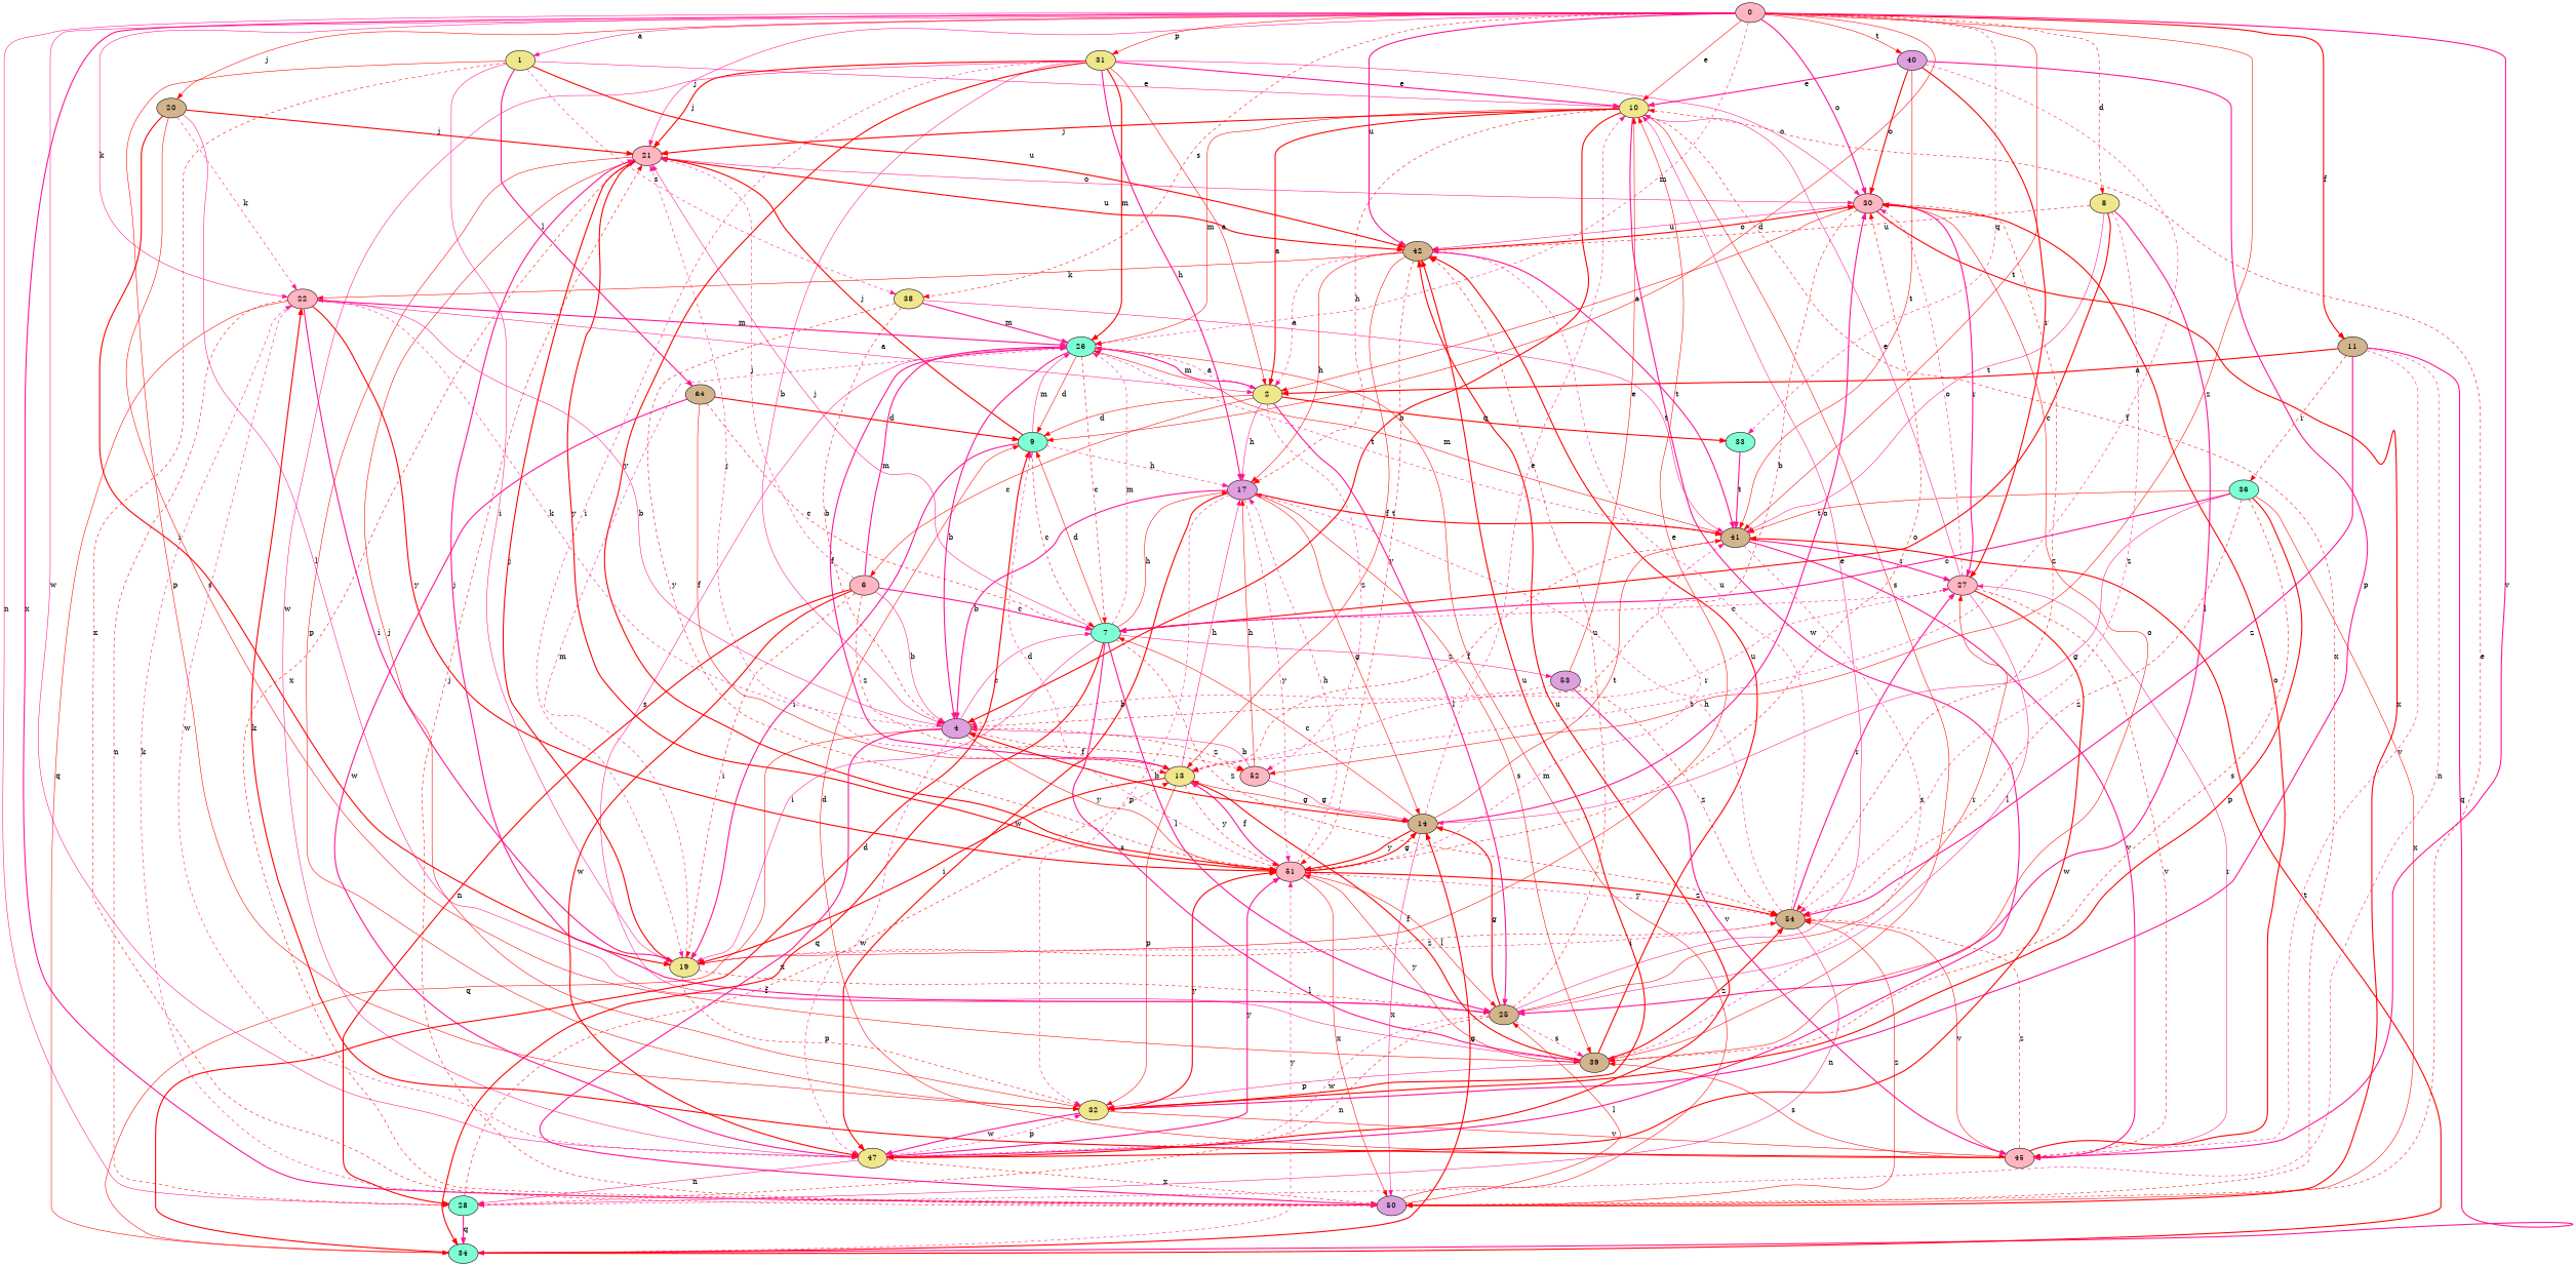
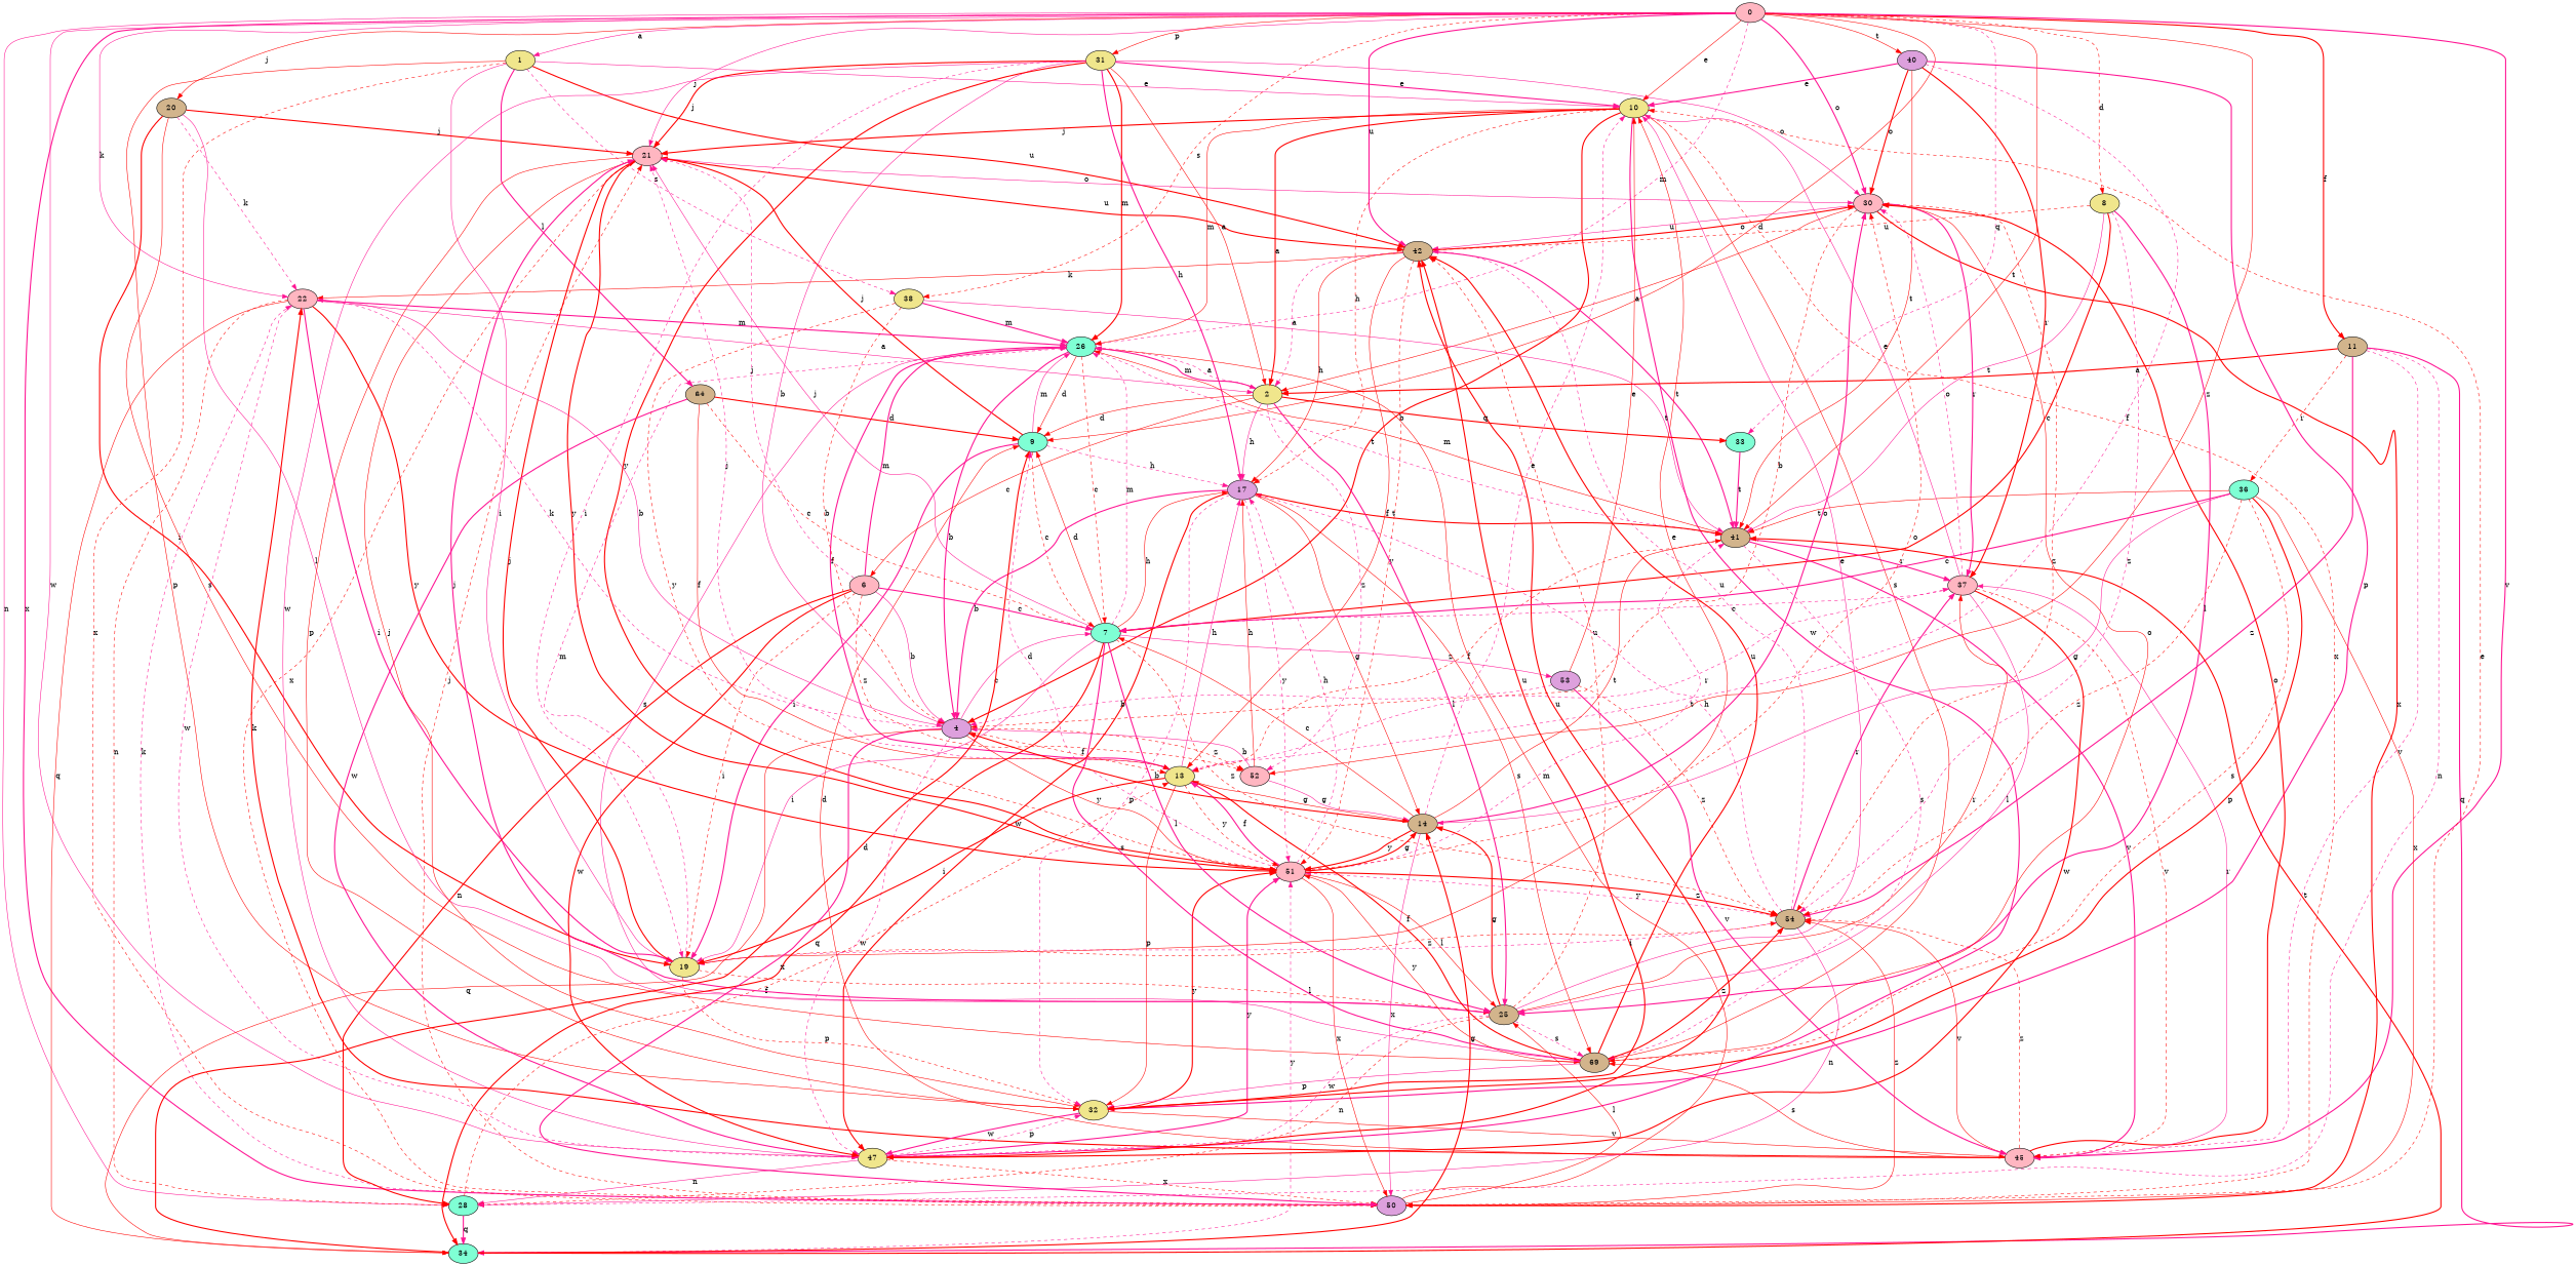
  strict digraph {
    fontname="DejaVu Serif"
    node [fillcolor=khaki fontname="DejaVu Serif" style=filled]
    edge [color=red fontname="DejaVu Serif" style=solid]
    0 [fillcolor=lightpink]
    1
    8
    9 [fillcolor=aquamarine]
    10
    11 [fillcolor=tan]
    20 [fillcolor=tan]
    21 [fillcolor=lightpink]
    22 [fillcolor=lightpink]
    26 [fillcolor=aquamarine]
    28 [fillcolor=aquamarine]
    30 [fillcolor=lightpink]
    31
    33 [fillcolor=aquamarine]
    38
    40 [fillcolor=plum]
    41 [fillcolor=tan]
    42 [fillcolor=tan]
    45 [fillcolor=lightpink]
    47
    50 [fillcolor=plum]
    52 [fillcolor=lightpink]
    19
    n24 [fillcolor=tan label=64]
    32
    25 [fillcolor=tan]
    7 [fillcolor=aquamarine]
    54 [fillcolor=tan]
    17 [fillcolor=plum]
    2
    4 [fillcolor=plum]
-   39 [fillcolor=tan]
+   39 [fillcolor=tan label=69]
    34 [fillcolor=aquamarine]
    36 [fillcolor=aquamarine]
    51 [fillcolor=lightpink]
    13
-   37 [fillcolor=lightpink label=27]
+   37 [fillcolor=lightpink]
    14 [fillcolor=tan]
    6 [fillcolor=lightpink]
    53 [fillcolor=plum]
    0 -> 1 [color=deeppink label=a]
    0 -> 8 [label=d style=dashed]
    0 -> 9 [label=d]
    0 -> 10 [label=e]
    0 -> 11 [label=f style=bold]
    0 -> 20 [label=j]
    0 -> 21 [color=deeppink label=j]
    0 -> 22 [color=deeppink label=k]
    0 -> 26 [color=deeppink label=m style=dashed]
    0 -> 28 [color=deeppink label=n]
    0 -> 30 [color=deeppink label=o style=bold]
    0 -> 31 [label=p]
    0 -> 33 [color=deeppink label=q style=dashed]
    0 -> 38 [label=s style=dashed]
    0 -> 40 [label=t]
    0 -> 41 [label=t]
    0 -> 42 [color=deeppink label=u style=bold]
    0 -> 45 [color=deeppink label=v style=bold]
    0 -> 47 [color=deeppink label=w]
    0 -> 50 [color=deeppink label=x style=bold]
    0 -> 52 [label=z]
    1 -> 10 [color=deeppink label=e]
    1 -> 38 [color=deeppink label=s style=dashed]
    1 -> 42 [label=u style=bold]
    1 -> 50 [label=x style=dashed]
    1 -> 19 [color=deeppink label=i]
    1 -> n24 [color=deeppink label=l style=bold]
    1 -> 32 [label=p]
    8 -> 41 [color=deeppink label=t]
    8 -> 42 [label=u style=dashed]
    8 -> 25 [color=deeppink label=l style=bold]
    8 -> 7 [label=c style=bold]
    8 -> 54 [color=deeppink label=z style=dashed]
    9 -> 21 [label=j style=bold]
    9 -> 26 [color=deeppink label=m]
    9 -> 19 [color=deeppink label=i style=bold]
    9 -> 7 [label=c style=dashed]
    9 -> 17 [color=deeppink label=h style=dashed]
    10 -> 21 [label=j style=bold]
    10 -> 26 [label=m]
    10 -> 47 [color=deeppink label=w style=bold]
    10 -> 50 [label=x style=dashed]
    10 -> 17 [label=h style=dashed]
    10 -> 2 [label=a style=bold]
    10 -> 4 [label=b style=bold]
    10 -> 39 [label=s]
    11 -> 28 [color=deeppink label=n style=dashed]
    11 -> 45 [color=deeppink label=v style=dashed]
    11 -> 54 [color=deeppink label=z style=bold]
    11 -> 2 [label=a style=bold]
    11 -> 34 [color=deeppink label=q style=bold]
    11 -> 36 [label=r style=dashed]
    20 -> 21 [label=j style=bold]
    20 -> 22 [color=deeppink label=k style=dashed]
    20 -> 19 [label=i style=bold]
    20 -> 25 [color=deeppink label=l]
    20 -> 39 [label=s]
    21 -> 30 [color=deeppink label=o]
    21 -> 42 [label=u style=bold]
    21 -> 50 [label=x style=dashed]
    21 -> 32 [label=p]
    21 -> 51 [label=y style=bold]
    22 -> 26 [color=deeppink label=m style=bold]
    22 -> 28 [label=n style=dashed]
    22 -> 47 [color=deeppink label=w style=dashed]
    22 -> 19 [color=deeppink label=i style=bold]
    22 -> 2 [color=deeppink label=a]
    22 -> 4 [color=deeppink label=b]
    22 -> 34 [label=q]
    22 -> 51 [label=y style=bold]
    26 -> 9 [label=d]
    26 -> 41 [color=deeppink label=t style=dashed]
    26 -> 7 [label=c style=dashed]
    26 -> 2 [color=deeppink label=a style=dashed]
    26 -> 4 [color=deeppink label=b style=bold]
    26 -> 39 [color=deeppink label=s]
    26 -> 13 [color=deeppink label=f style=bold]
    28 -> 34 [color=deeppink label=q style=bold]
    28 -> 13 [label=f style=dashed]
    30 -> 42 [color=deeppink label=u]
    30 -> 50 [label=x style=bold]
    30 -> 54 [label=z style=dashed]
    30 -> 2 [label=a]
    30 -> 4 [label=b style=dashed]
    30 -> 37 [color=deeppink label=r style=bold]
    31 -> 10 [color=deeppink label=e style=bold]
    31 -> 21 [label=j style=bold]
    31 -> 26 [label=m style=bold]
    31 -> 30 [color=deeppink label=o]
    31 -> 47 [color=deeppink label=w]
    31 -> 19 [color=deeppink label=i style=dashed]
    31 -> 17 [color=deeppink label=h style=bold]
    31 -> 2 [label=a]
    31 -> 4 [color=deeppink label=b]
    31 -> 51 [label=y style=bold]
    33 -> 41 [color=deeppink label=t style=bold]
    38 -> 26 [color=deeppink label=m style=bold]
    38 -> 41 [color=deeppink label=t]
    38 -> 4 [label=b style=dashed]
    38 -> 51 [label=y style=dashed]
    40 -> 10 [color=deeppink label=e style=bold]
    40 -> 30 [label=o style=bold]
    40 -> 41 [label=t]
    40 -> 32 [color=deeppink label=p style=bold]
    40 -> 13 [color=deeppink label=f style=dashed]
    40 -> 37 [label=r style=bold]
    41 -> 26 [label=m]
    41 -> 45 [color=deeppink label=v style=bold]
    41 -> 39 [color=deeppink label=s style=dashed]
    41 -> 13 [label=f style=dashed]
    41 -> 37 [color=deeppink label=r style=bold]
    42 -> 22 [label=k]
    42 -> 30 [label=o style=bold]
    42 -> 41 [color=deeppink label=t style=bold]
    42 -> 17 [label=h]
    42 -> 2 [color=deeppink label=a style=dashed]
    42 -> 51 [label=y style=dashed]
    42 -> 13 [label=f]
    45 -> 9 [label=d]
    45 -> 22 [label=k style=bold]
    45 -> 30 [label=o style=bold]
    45 -> 54 [label=z style=dashed]
    45 -> 39 [label=s]
    45 -> 37 [color=deeppink label=r]
    47 -> 28 [color=deeppink label=n]
    47 -> 42 [label=u style=bold]
    47 -> 50 [label=x style=dashed]
    47 -> 32 [color=deeppink label=p style=dashed]
    47 -> 51 [color=deeppink label=y style=bold]
    50 -> 10 [label=e style=dashed]
    50 -> 21 [label=j style=dashed]
    50 -> 22 [color=deeppink label=k style=dashed]
    50 -> 26 [label=m]
    50 -> 25 [label=l]
    50 -> 54 [label=z]
    52 -> 17 [label=h]
    52 -> 4 [color=deeppink label=b]
    52 -> 14 [color=deeppink label=g]
    19 -> 10 [label=e]
    19 -> 21 [label=j style=bold]
    19 -> 26 [color=deeppink label=m style=dashed]
    19 -> 32 [label=p style=dashed]
    19 -> 25 [label=l style=dashed]
    19 -> 54 [label=z style=dashed]
    n24 -> 9 [label=d style=bold]
    n24 -> 47 [color=deeppink label=w style=bold]
    n24 -> 7 [label=c style=dashed]
    n24 -> 13 [label=f]
    32 -> 21 [label=j]
    32 -> 42 [label=u style=bold]
    32 -> 45 [label=v]
    32 -> 47 [color=deeppink label=w style=bold]
    32 -> 51 [label=y style=bold]
    25 -> 10 [color=deeppink label=e]
    25 -> 21 [color=deeppink label=j style=bold]
    25 -> 28 [label=n style=dashed]
    25 -> 42 [label=u style=dashed]
    25 -> 47 [color=deeppink label=w style=dashed]
    25 -> 39 [color=deeppink label=s style=dashed]
    25 -> 37 [label=r]
    25 -> 14 [label=g style=bold]
    7 -> 9 [label=d]
    7 -> 21 [color=deeppink label=j]
    7 -> 26 [color=deeppink label=m style=dashed]
    7 -> 19 [color=deeppink label=i]
    7 -> 25 [color=deeppink label=l style=bold]
    7 -> 54 [label=z style=dashed]
    7 -> 17 [label=h]
    7 -> 39 [color=deeppink label=s style=bold]
    7 -> 34 [label=q style=bold]
    7 -> 53 [color=deeppink label=z]
    54 -> 28 [color=deeppink label=n]
    54 -> 42 [color=deeppink label=u style=dashed]
    54 -> 45 [label=v]
    54 -> 19 [color=deeppink label=i style=dashed]
    54 -> 17 [color=deeppink label=h style=dashed]
    54 -> 51 [color=deeppink label=y style=dashed]
    54 -> 37 [color=deeppink label=r style=bold]
    17 -> 41 [label=t style=bold]
    17 -> 47 [label=w style=bold]
    17 -> 32 [color=deeppink label=p style=dashed]
    17 -> 4 [color=deeppink label=b style=bold]
    17 -> 39 [label=s]
    17 -> 51 [color=deeppink label=y style=dashed]
    17 -> 14 [label=g]
    2 -> 9 [label=d]
    2 -> 26 [color=deeppink label=m style=bold]
    2 -> 33 [label=q style=bold]
    2 -> 52 [color=deeppink label=z style=dashed]
    2 -> 25 [color=deeppink label=l style=bold]
    2 -> 17 [color=deeppink label=h]
    2 -> 6 [label=c]
    4 -> 22 [color=deeppink label=k style=dashed]
    4 -> 47 [color=deeppink label=w style=dashed]
    4 -> 50 [color=deeppink label=x style=bold]
    4 -> 52 [label=z style=dashed]
    4 -> 7 [color=deeppink label=c]
    4 -> 34 [label=q]
    4 -> 51 [label=y]
    4 -> 13 [label=f style=dashed]
    39 -> 30 [label=o]
    39 -> 42 [label=u style=bold]
    39 -> 32 [color=deeppink label=p]
    39 -> 54 [label=z style=bold]
    39 -> 51 [label=y]
    39 -> 13 [label=f style=bold]
    34 -> 9 [label=d style=bold]
    34 -> 41 [label=t style=bold]
    34 -> 51 [color=deeppink label=y style=dashed]
    34 -> 14 [label=g style=bold]
    36 -> 41 [label=t]
    36 -> 50 [label=x]
    36 -> 32 [label=p style=bold]
    36 -> 7 [color=deeppink label=c style=bold]
    36 -> 54 [label=z style=dashed]
    36 -> 39 [label=s style=dashed]
    36 -> 14 [color=deeppink label=g]
    51 -> 9 [color=deeppink label=d style=dashed]
    51 -> 30 [label=o style=dashed]
    51 -> 41 [color=deeppink label=t style=dashed]
    51 -> 50 [label=x]
    51 -> 25 [label=l]
    51 -> 54 [label=z style=bold]
    51 -> 17 [color=deeppink label=h style=dashed]
    51 -> 13 [color=deeppink label=f style=bold]
    51 -> 14 [label=g style=bold]
    13 -> 21 [color=deeppink label=j style=dashed]
    13 -> 19 [label=i style=bold]
    13 -> 32 [label=p]
    13 -> 17 [color=deeppink label=h]
    13 -> 51 [label=y style=dashed]
    13 -> 37 [color=deeppink label=r style=dashed]
    13 -> 14 [label=g]
    37 -> 10 [color=deeppink label=e]
    37 -> 30 [color=deeppink label=o style=dashed]
    37 -> 45 [label=v style=dashed]
    37 -> 47 [label=w style=bold]
    37 -> 25 [color=deeppink label=l]
    37 -> 7 [color=deeppink label=c style=dashed]
    14 -> 10 [color=deeppink label=e style=dashed]
    14 -> 30 [color=deeppink label=o style=bold]
    14 -> 41 [label=t]
    14 -> 50 [color=deeppink label=x]
    14 -> 7 [label=c]
    14 -> 4 [label=b style=bold]
    14 -> 51 [label=y style=bold]
    6 -> 21 [color=deeppink label=j style=dashed]
    6 -> 26 [color=deeppink label=m style=bold]
    6 -> 28 [label=n style=bold]
    6 -> 47 [label=w style=bold]
    6 -> 52 [label=z style=dashed]
    6 -> 19 [label=i style=dashed]
    6 -> 7 [color=deeppink label=c style=bold]
    6 -> 4 [color=deeppink label=b]
    53 -> 10 [label=e]
    53 -> 45 [color=deeppink label=v style=bold]
    53 -> 54 [label=z style=dashed]
    53 -> 4 [color=deeppink label=b style=dashed]
  }
